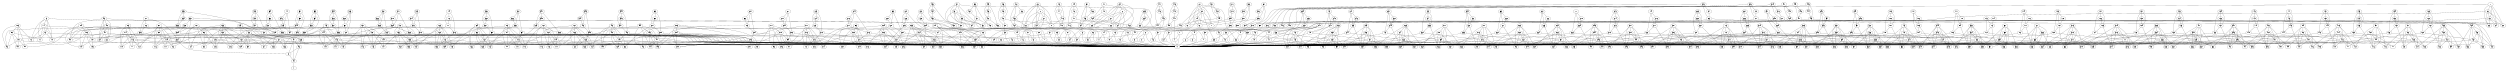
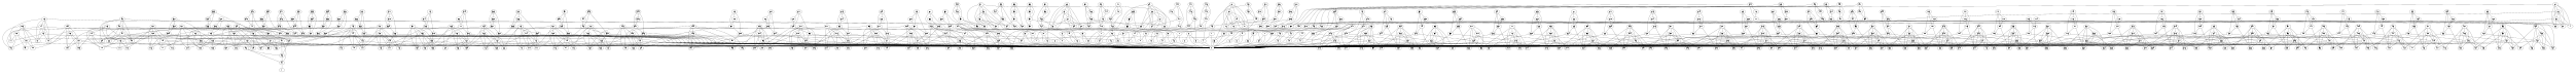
  graph {
    4
    0
    5
    6
    7
    8
    2
    9
    3
    10
    11
    12
    13
    14
    15
    16
    17
    18
    19
    20
    21
    22
    23
    24
    25
    26
    27
    28
    29
    30
    31
    32
    33
    34
    35
    36
    37
    38
    39
    40
    41
    42
    43
    44
    45
    46
    47
    48
    49
    50
    51
    55
    52
    53
    54
    56
    57
    61
    58
    59
    60
    62
    63
    67
    64
    65
    66
    68
    69
    73
    70
    71
    72
    74
    75
    79
    76
    77
    78
    80
    81
    85
    82
    83
    84
    86
    87
    91
    88
    89
    90
    92
    93
    94
    1
    95
    96
    97
    101
    98
    99
    100
    102
    103
    107
    104
    105
    108
    109
    113
    110
    111
    112
    114
    115
    119
    116
    117
    118
    120
    121
    125
    122
    123
    124
    126
    127
    131
    128
    129
    130
    132
    133
    137
    134
    135
    136
    138
    139
    143
    140
    141
    142
    144
    145
    149
    146
    147
    148
    150
    151
    155
    152
    153
    154
    156
    157
    161
    158
    159
    160
    162
    163
    167
    164
    165
    166
    168
    169
    173
    170
    171
    172
    174
    175
    179
    176
    177
    178
    180
    181
    185
    182
    183
    184
    186
    187
    191
    188
    189
    190
    192
    193
    197
    194
    195
    196
    198
    199
    203
    200
    201
    202
    204
    205
    209
    206
    207
    208
    210
    211
    215
    212
    213
    214
    216
    217
    221
    218
    219
    220
    222
    223
    227
    224
    225
    226
    228
    229
    233
    230
    231
    232
    234
    235
    239
    236
    237
    238
    240
    241
    245
    242
    243
    244
    246
    247
    251
    248
    249
    250
    252
    253
    257
    254
    255
    256
    258
    259
    263
    260
-   261
    262
    264
    265
    269
    266
    267
    268
    270
    271
    275
    272
    273
    274
    276
    277
    281
    278
    279
    280
    282
    283
    287
    284
    285
    286
    288
    289
    293
    290
    291
    292
    294
    295
    299
    296
    297
    298
    300
    301
    305
    302
    303
    304
    306
    307
    311
    308
    309
    310
    312
    313
    317
    314
    315
    316
    318
    319
    323
    320
    321
    322
    324
    325
    329
    326
    327
    328
    330
    331
    335
    332
    333
    334
    336
    337
    341
    338
    339
    340
    342
    343
    347
    344
    345
    346
    348
    349
    353
    350
    351
    352
    354
    355
    359
    356
    358
    360
    361
    365
    362
    363
    364
    366
    367
    371
    368
    369
    370
    372
    373
    377
    374
    375
    376
    378
    379
    383
    n380 [label=980]
    381
    382
    384
    385
    389
    386
    387
    388
    390
    391
    395
    392
    393
    394
    396
    397
    401
    398
    399
    400
    402
    403
    407
    404
    405
    406
    408
    409
    413
    410
    411
    412
    414
    415
    419
    416
    417
    418
    420
    421
    425
    422
    423
    424
    426
    427
    431
    428
    429
    430
    432
    433
    437
    434
    435
    436
    438
    439
    440
    441
    442
    443
    444
    445
    446
    447
    448
    449
    450
    451
    452
    453
    454
    455
    456
    457
    458
    459
    460
    461
    462
    463
    464
    465
    466
    467
    468
    469
    470
    471
    472
    473
    474
    475
    476
    477
    478
    479
    480
    481
    482
    483
    484
    485
    486
    487
    488
    489
    490
    491
    492
    493
    494
    495
    496
    497
    498
    499
    500
    501
    502
    503
    504
    505
    506
    507
    508
    509
    510
    511
    512
    513
    514
    515
    516
    517
    518
    519
    520
    521
    522
    523
    524
    525
    526
    527
    528
    529
    530
    531
    532
    533
    534
    535
    536
    537
    538
    539
    540
    541
    542
    543
    544
    545
    546
    547
    548
    549
    550
    551
    552
    553
    554
    555
    556
    557
    558
    559
    560
    561
    562
    563
    564
    565
    566
    567
    568
    569
    570
    571
    572
    573
    574
    575
    576
    577
    578
    579
    580
    581
    582
    583
    584
    585
    586
    587
    588
    589
    590
    591
    592
    593
    594
    595
    596
    597
    598
    599
    600
    601
    602
    603
    604
    605
    606
    607
    608
    609
    610
    611
    612
    613
    614
    615
    616
    617
    618
    619
    620
    621
    622
    623
    624
    625
    626
    627
    628
    629
    630
    631
    632
    633
    634
    635
    636
    637
    638
    639
    640
    641
    642
    643
    644
    645
    646
    647
    648
    649
    650
    651
    652
    653
    654
    655
    656
    657
    658
    659
    660
    661
    662
    663
    664
    665
    666
    667
    668
    669
    670
    671
    672
    673
    674
    675
    676
    677
    678
    679
    680
    681
    682
    683
    684
    685
    686
    687
    688
    689
    690
    691
    692
    693
    694
    695
    696
    697
    698
    699
    700
    701
    702
    703
    704
    705
    706
    707
    708
    709
    710
    711
    712
    713
    714
    715
    716
    717
    718
    719
    720
    721
    722
    723
    724
    725
    726
    727
    728
    729
    730
    731
    732
    733
    734
    735
    736
    737
    738
    739
    740
    741
    742
    743
    744
    745
    746
    747
    748
    749
    750
    751
    752
    753
    754
    755
    756
    757
    758
    759
    760
    761
    762
    763
    4 -- 0
    5 -- 0
    6 -- 0
    7 -- 4
    7 -- 0
    8 -- 0
    8 -- 5
    8 -- 2
    9 -- 0
    9 -- 6
    9 -- 3
    10 -- 0
    11 -- 0
    12 -- 0
    13 -- 0
    13 -- 10
    14 -- 0
    14 -- 11
    15 -- 0
    15 -- 12
    16 -- 0
    17 -- 0
    18 -- 0
    19 -- 0
    19 -- 16
    20 -- 0
    20 -- 17
    21 -- 0
    21 -- 18
    22 -- 0
    23 -- 0
    24 -- 0
    25 -- 0
    25 -- 22
    26 -- 0
    26 -- 23
    27 -- 0
    27 -- 24
    28 -- 0
    29 -- 0
    30 -- 0
    31 -- 0
    31 -- 28
    32 -- 0
    32 -- 29
    33 -- 0
    33 -- 30
    34 -- 0
    35 -- 0
    36 -- 0
    37 -- 0
    37 -- 34
    38 -- 0
    38 -- 35
    39 -- 0
    39 -- 36
    40 -- 0
    41 -- 0
    42 -- 0
    43 -- 0
    43 -- 40
    44 -- 0
    44 -- 41
    45 -- 0
    45 -- 42
    46 -- 0
    47 -- 0
    48 -- 0
    49 -- 0
    49 -- 46
    50 -- 0
    50 -- 47
    51 -- 0
    51 -- 48
    55 -- 10
    55 -- 52
    55 -- 53
    55 -- 54
    56 -- 11
    56 -- 55
    56 -- 52
    56 -- 53
    56 -- 54
    57 -- 12
    57 -- 55
    57 -- 52
    57 -- 53
    57 -- 54
    57 -- 56
    61 -- 16
    61 -- 58
    61 -- 59
    61 -- 60
    62 -- 17
    62 -- 61
    62 -- 58
    62 -- 59
    62 -- 60
    63 -- 18
    63 -- 61
    63 -- 58
    63 -- 59
    63 -- 60
    63 -- 62
    67 -- 22
    67 -- 64
    67 -- 65
    67 -- 66
    68 -- 23
    68 -- 67
    68 -- 64
    68 -- 65
    68 -- 66
    69 -- 24
    69 -- 67
    69 -- 64
    69 -- 65
    69 -- 66
    69 -- 68
    73 -- 28
    73 -- 70
    73 -- 71
    73 -- 72
    74 -- 29
    74 -- 73
    74 -- 70
    74 -- 71
    74 -- 72
    75 -- 30
    75 -- 73
    75 -- 70
    75 -- 71
    75 -- 72
    75 -- 74
    79 -- 34
    79 -- 76
    79 -- 77
    79 -- 78
    80 -- 35
    80 -- 79
    80 -- 76
    80 -- 77
    80 -- 78
    81 -- 36
    81 -- 79
    81 -- 76
    81 -- 77
    81 -- 78
    81 -- 80
    85 -- 40
    85 -- 82
    85 -- 83
    85 -- 84
    86 -- 41
    86 -- 85
    86 -- 82
    86 -- 83
    86 -- 84
    87 -- 42
    87 -- 85
    87 -- 82
    87 -- 83
    87 -- 84
    87 -- 86
    91 -- 46
    91 -- 88
    91 -- 89
    91 -- 90
    92 -- 47
    92 -- 91
    92 -- 88
    92 -- 89
    92 -- 90
    93 -- 48
    93 -- 91
    93 -- 88
    93 -- 89
    93 -- 90
    93 -- 92
    94 -- 1
    95 -- 94
    96 -- 94
    96 -- 95
    97 -- 94
    97 -- 95
    97 -- 96
    101 -- 0
    101 -- 98
    101 -- 99
    101 -- 100
    102 -- 71
    102 -- 101
    102 -- 98
    102 -- 99
    103 -- 72
    103 -- 101
    103 -- 98
    103 -- 100
    103 -- 102
    107 -- 0
    107 -- 104
    107 -- 105
    108 -- 99
    108 -- 107
    108 -- 104
    108 -- 105
    109 -- 100
    109 -- 107
    109 -- 104
    109 -- 108
    113 -- 0
    113 -- 110
    113 -- 111
    113 -- 112
    114 -- 105
    114 -- 113
    114 -- 110
    114 -- 111
    115 -- 113
    115 -- 110
    115 -- 112
    115 -- 114
    119 -- 0
    119 -- 116
    119 -- 117
    119 -- 118
    120 -- 111
    120 -- 119
    120 -- 116
    120 -- 117
    121 -- 112
    121 -- 119
    121 -- 116
    121 -- 118
    121 -- 120
    125 -- 0
    125 -- 122
    125 -- 123
    125 -- 124
    126 -- 117
    126 -- 125
    126 -- 122
    126 -- 123
    127 -- 118
    127 -- 125
    127 -- 122
    127 -- 124
    127 -- 126
    131 -- 0
    131 -- 128
    131 -- 129
    131 -- 130
    132 -- 123
    132 -- 131
    132 -- 128
    132 -- 129
    133 -- 124
    133 -- 131
    133 -- 128
    133 -- 130
    133 -- 132
    137 -- 0
    137 -- 134
    137 -- 135
    137 -- 136
    138 -- 129
    138 -- 137
    138 -- 134
    138 -- 135
    139 -- 130
    139 -- 137
    139 -- 134
    139 -- 136
    139 -- 138
    143 -- 0
    143 -- 140
    143 -- 141
    143 -- 142
    144 -- 135
    144 -- 143
    144 -- 140
    144 -- 141
    145 -- 136
    145 -- 143
    145 -- 140
    145 -- 142
    145 -- 144
    149 -- 0
    149 -- 146
    149 -- 147
    149 -- 148
    150 -- 141
    150 -- 149
    150 -- 146
    150 -- 147
    151 -- 142
    151 -- 149
    151 -- 146
    151 -- 148
    151 -- 150
    155 -- 0
    155 -- 152
    155 -- 153
    155 -- 154
    156 -- 147
    156 -- 155
    156 -- 152
    156 -- 153
    157 -- 148
    157 -- 155
    157 -- 152
    157 -- 154
    157 -- 156
    161 -- 0
    161 -- 158
    161 -- 159
    161 -- 160
    162 -- 153
    162 -- 161
    162 -- 158
    162 -- 159
    163 -- 154
    163 -- 161
    163 -- 158
    163 -- 160
    163 -- 162
    167 -- 0
    167 -- 164
    167 -- 165
    167 -- 166
    168 -- 159
    168 -- 167
    168 -- 164
    168 -- 165
    169 -- 160
    169 -- 167
    169 -- 164
    169 -- 166
    169 -- 168
    173 -- 0
    173 -- 170
    173 -- 171
    173 -- 172
    174 -- 165
    174 -- 173
    174 -- 170
    174 -- 171
    175 -- 166
    175 -- 173
    175 -- 170
    175 -- 172
    175 -- 174
    179 -- 0
    179 -- 176
    179 -- 177
    179 -- 178
    180 -- 171
    180 -- 179
    180 -- 176
    180 -- 177
    181 -- 172
    181 -- 179
    181 -- 176
    181 -- 178
    181 -- 180
    185 -- 0
    185 -- 182
    185 -- 183
    185 -- 184
    186 -- 177
    186 -- 185
    186 -- 182
    186 -- 183
    187 -- 178
    187 -- 185
    187 -- 182
    187 -- 184
    187 -- 186
    191 -- 0
    191 -- 188
    191 -- 189
    191 -- 190
    192 -- 183
    192 -- 191
    192 -- 188
    192 -- 189
    193 -- 184
    193 -- 191
    193 -- 188
    193 -- 190
    193 -- 192
    197 -- 0
    197 -- 194
    197 -- 195
    197 -- 196
    198 -- 189
    198 -- 197
    198 -- 194
    198 -- 195
    199 -- 190
    199 -- 197
    199 -- 194
    199 -- 196
    199 -- 198
    203 -- 0
    203 -- 200
    203 -- 201
    203 -- 202
    204 -- 195
    204 -- 203
    204 -- 200
    204 -- 201
    205 -- 196
    205 -- 203
    205 -- 200
    205 -- 202
    205 -- 204
    209 -- 0
    209 -- 206
    209 -- 207
    209 -- 208
    210 -- 201
    210 -- 209
    210 -- 206
    210 -- 207
    211 -- 202
    211 -- 209
    211 -- 206
    211 -- 208
    211 -- 210
    215 -- 0
    215 -- 212
    215 -- 213
    215 -- 214
    216 -- 207
    216 -- 215
    216 -- 212
    216 -- 213
    217 -- 208
    217 -- 215
    217 -- 212
    217 -- 214
    217 -- 216
    221 -- 0
    221 -- 218
    221 -- 219
    221 -- 220
    222 -- 213
    222 -- 221
    222 -- 218
    222 -- 219
    223 -- 214
    223 -- 221
    223 -- 218
    223 -- 220
    223 -- 222
    227 -- 0
    227 -- 224
    227 -- 225
    227 -- 226
    228 -- 219
    228 -- 227
    228 -- 224
    228 -- 225
    229 -- 220
    229 -- 227
    229 -- 224
    229 -- 226
    229 -- 228
    233 -- 0
    233 -- 230
    233 -- 231
    233 -- 232
    234 -- 225
    234 -- 233
    234 -- 230
    234 -- 231
    235 -- 226
    235 -- 233
    235 -- 230
    235 -- 232
    235 -- 234
    239 -- 0
    239 -- 236
    239 -- 237
    239 -- 238
    240 -- 231
    240 -- 239
    240 -- 236
    240 -- 237
    241 -- 232
    241 -- 239
    241 -- 236
    241 -- 238
    241 -- 240
    245 -- 0
    245 -- 242
    245 -- 243
    245 -- 244
    246 -- 237
    246 -- 245
    246 -- 242
    246 -- 243
    247 -- 238
    247 -- 245
    247 -- 242
    247 -- 244
    247 -- 246
    251 -- 0
    251 -- 248
    251 -- 249
    251 -- 250
    252 -- 243
    252 -- 251
    252 -- 248
    252 -- 249
    253 -- 244
    253 -- 251
    253 -- 248
    253 -- 250
    253 -- 252
    257 -- 0
    257 -- 254
    257 -- 255
    257 -- 256
    258 -- 249
    258 -- 257
    258 -- 254
    258 -- 255
    259 -- 250
    259 -- 257
    259 -- 254
    259 -- 256
    259 -- 258
    263 -- 0
    263 -- 260
-   263 -- 261
    263 -- 262
    264 -- 255
    264 -- 263
    264 -- 260
-   264 -- 261
    265 -- 256
    265 -- 263
    265 -- 260
    265 -- 262
    265 -- 264
    269 -- 0
    269 -- 266
    269 -- 267
    269 -- 268
-   270 -- 261
    270 -- 269
    270 -- 266
    270 -- 267
    271 -- 262
    271 -- 269
    271 -- 266
    271 -- 268
    271 -- 270
    275 -- 0
    275 -- 272
    275 -- 273
    275 -- 274
    276 -- 267
    276 -- 275
    276 -- 272
    276 -- 273
    277 -- 268
    277 -- 275
    277 -- 272
    277 -- 274
    277 -- 276
    281 -- 0
    281 -- 278
    281 -- 279
    281 -- 280
    282 -- 273
    282 -- 281
    282 -- 278
    282 -- 279
    283 -- 274
    283 -- 281
    283 -- 278
    283 -- 280
    283 -- 282
    287 -- 0
    287 -- 284
    287 -- 285
    287 -- 286
    288 -- 279
    288 -- 287
    288 -- 284
    288 -- 285
    289 -- 280
    289 -- 287
    289 -- 284
    289 -- 286
    289 -- 288
    293 -- 0
    293 -- 290
    293 -- 291
    293 -- 292
    294 -- 285
    294 -- 293
    294 -- 290
    294 -- 291
    295 -- 286
    295 -- 293
    295 -- 290
    295 -- 292
    295 -- 294
    299 -- 0
    299 -- 296
    299 -- 297
    299 -- 298
    300 -- 291
    300 -- 299
    300 -- 296
    300 -- 297
    301 -- 292
    301 -- 299
    301 -- 296
    301 -- 298
    301 -- 300
    305 -- 0
    305 -- 302
    305 -- 303
    305 -- 304
    306 -- 297
    306 -- 305
    306 -- 302
    306 -- 303
    307 -- 298
    307 -- 305
    307 -- 302
    307 -- 304
    307 -- 306
    311 -- 0
    311 -- 308
    311 -- 309
    311 -- 310
    312 -- 303
    312 -- 311
    312 -- 308
    312 -- 309
    313 -- 304
    313 -- 311
    313 -- 308
    313 -- 310
    313 -- 312
    317 -- 0
    317 -- 314
    317 -- 315
    317 -- 316
    318 -- 309
    318 -- 317
    318 -- 314
    318 -- 315
    319 -- 310
    319 -- 317
    319 -- 314
    319 -- 316
    319 -- 318
    323 -- 0
    323 -- 320
    323 -- 321
    323 -- 322
    324 -- 315
    324 -- 323
    324 -- 320
    324 -- 321
    325 -- 316
    325 -- 323
    325 -- 320
    325 -- 322
    325 -- 324
    329 -- 0
    329 -- 326
    329 -- 327
    329 -- 328
    330 -- 321
    330 -- 329
    330 -- 326
    330 -- 327
    331 -- 322
    331 -- 329
    331 -- 326
    331 -- 328
    331 -- 330
    335 -- 0
    335 -- 332
    335 -- 333
    335 -- 334
    336 -- 327
    336 -- 335
    336 -- 332
    336 -- 333
    337 -- 328
    337 -- 335
    337 -- 332
    337 -- 334
    337 -- 336
    341 -- 0
    341 -- 338
    341 -- 339
    341 -- 340
    342 -- 333
    342 -- 341
    342 -- 338
    342 -- 339
    343 -- 334
    343 -- 341
    343 -- 338
    343 -- 340
    343 -- 342
    347 -- 0
    347 -- 344
    347 -- 345
    347 -- 346
    348 -- 339
    348 -- 347
    348 -- 344
    348 -- 345
    349 -- 340
    349 -- 347
    349 -- 344
    349 -- 346
    349 -- 348
    353 -- 0
    353 -- 350
    353 -- 351
    353 -- 352
    354 -- 345
    354 -- 353
    354 -- 350
    354 -- 351
    355 -- 346
    355 -- 353
    355 -- 350
    355 -- 352
    355 -- 354
    359 -- 0
    359 -- 356
    359 -- 358
    360 -- 351
    360 -- 359
    360 -- 356
    361 -- 352
    361 -- 359
    361 -- 356
    361 -- 358
    361 -- 360
    365 -- 0
    365 -- 362
    365 -- 363
    365 -- 364
    366 -- 365
    366 -- 362
    366 -- 363
    367 -- 358
    367 -- 365
    367 -- 362
    367 -- 364
    367 -- 366
    371 -- 0
    371 -- 368
    371 -- 369
    371 -- 370
    372 -- 363
    372 -- 371
    372 -- 368
    372 -- 369
    373 -- 364
    373 -- 371
    373 -- 368
    373 -- 370
    373 -- 372
    377 -- 0
    377 -- 374
    377 -- 375
    377 -- 376
    378 -- 369
    378 -- 377
    378 -- 374
    378 -- 375
    379 -- 370
    379 -- 377
    379 -- 374
    379 -- 376
    379 -- 378
    383 -- 0
    383 -- n380
    383 -- 381
    383 -- 382
    384 -- 375
    384 -- 383
    384 -- n380
    384 -- 381
    385 -- 376
    385 -- 383
    385 -- n380
    385 -- 382
    385 -- 384
    389 -- 0
    389 -- 386
    389 -- 387
    389 -- 388
    390 -- 381
    390 -- 389
    390 -- 386
    390 -- 387
    391 -- 382
    391 -- 389
    391 -- 386
    391 -- 388
    391 -- 390
    395 -- 0
    395 -- 392
    395 -- 393
    395 -- 394
    396 -- 387
    396 -- 395
    396 -- 392
    396 -- 393
    397 -- 388
    397 -- 395
    397 -- 392
    397 -- 394
    397 -- 396
    401 -- 0
    401 -- 398
    401 -- 399
    401 -- 400
    402 -- 393
    402 -- 401
    402 -- 398
    402 -- 399
    403 -- 394
    403 -- 401
    403 -- 398
    403 -- 400
    403 -- 402
    407 -- 0
    407 -- 404
    407 -- 405
    407 -- 406
    408 -- 399
    408 -- 407
    408 -- 404
    408 -- 405
    409 -- 400
    409 -- 407
    409 -- 404
    409 -- 406
    409 -- 408
    413 -- 0
    413 -- 410
    413 -- 411
    413 -- 412
    414 -- 405
    414 -- 413
    414 -- 410
    414 -- 411
    415 -- 406
    415 -- 413
    415 -- 410
    415 -- 412
    415 -- 414
    419 -- 0
    419 -- 416
    419 -- 417
    419 -- 418
    420 -- 411
    420 -- 419
    420 -- 416
    420 -- 417
    421 -- 412
    421 -- 419
    421 -- 416
    421 -- 418
    421 -- 420
    425 -- 0
    425 -- 422
    425 -- 423
    425 -- 424
    426 -- 417
    426 -- 425
    426 -- 422
    426 -- 423
    427 -- 418
    427 -- 425
    427 -- 422
    427 -- 424
    427 -- 426
    431 -- 0
    431 -- 428
    431 -- 429
    431 -- 430
    432 -- 423
    432 -- 431
    432 -- 428
    432 -- 429
    433 -- 424
    433 -- 431
    433 -- 428
    433 -- 430
    433 -- 432
    437 -- 0
    437 -- 434
    437 -- 435
    437 -- 436
    438 -- 429
    438 -- 437
    438 -- 434
    438 -- 435
    439 -- 430
    439 -- 437
    439 -- 434
    439 -- 436
    439 -- 438
    440 -- 13
    441 -- 4
    441 -- 440
    442 -- 441
    443 -- 440
    443 -- 441
    443 -- 442
    444 -- 14
    445 -- 5
    445 -- 444
    446 -- 445
    447 -- 444
    447 -- 445
    447 -- 446
    448 -- 15
    449 -- 6
    449 -- 448
    450 -- 449
    451 -- 448
    451 -- 449
    451 -- 450
    452 -- 19
    453 -- 52
    453 -- 452
    454 -- 453
    455 -- 452
    455 -- 453
    455 -- 454
    456 -- 20
    457 -- 53
    457 -- 456
    458 -- 457
    459 -- 456
    459 -- 457
    459 -- 458
    460 -- 21
    461 -- 54
    461 -- 460
    462 -- 461
    463 -- 460
    463 -- 461
    463 -- 462
    464 -- 25
    465 -- 58
    465 -- 464
    466 -- 465
    467 -- 464
    467 -- 465
    467 -- 466
    468 -- 26
    469 -- 59
    469 -- 468
    470 -- 469
    471 -- 468
    471 -- 469
    471 -- 470
    472 -- 27
    473 -- 60
    473 -- 472
    474 -- 473
    475 -- 472
    475 -- 473
    475 -- 474
    476 -- 31
    477 -- 64
    477 -- 476
    478 -- 477
    479 -- 476
    479 -- 477
    479 -- 478
    480 -- 32
    481 -- 65
    481 -- 480
    482 -- 481
    483 -- 480
    483 -- 481
    483 -- 482
    484 -- 33
    485 -- 66
    485 -- 484
    486 -- 485
    487 -- 484
    487 -- 485
    487 -- 486
    488 -- 37
    489 -- 434
    489 -- 488
    490 -- 489
    491 -- 488
    491 -- 489
    491 -- 490
    492 -- 38
    493 -- 435
    493 -- 492
    494 -- 493
    495 -- 492
    495 -- 493
    495 -- 494
    496 -- 39
    497 -- 436
    497 -- 496
    498 -- 497
    499 -- 496
    499 -- 497
    499 -- 498
    500 -- 43
    501 -- 76
    501 -- 500
    502 -- 501
    503 -- 500
    503 -- 501
    503 -- 502
    504 -- 44
    505 -- 77
    505 -- 504
    506 -- 505
    507 -- 504
    507 -- 505
    507 -- 506
    508 -- 45
    509 -- 78
    509 -- 508
    510 -- 509
    511 -- 508
    511 -- 509
    511 -- 510
    512 -- 49
    513 -- 82
    513 -- 512
    514 -- 513
    515 -- 512
    515 -- 513
    515 -- 514
    516 -- 50
    517 -- 83
    517 -- 516
    518 -- 517
    519 -- 516
    519 -- 517
    519 -- 518
    520 -- 51
    521 -- 84
    521 -- 520
    522 -- 521
    523 -- 520
    523 -- 521
    523 -- 522
    524 -- 95
    525 -- 88
    525 -- 524
    526 -- 525
    527 -- 524
    527 -- 525
    527 -- 526
    528 -- 96
    529 -- 89
    529 -- 528
    530 -- 529
    531 -- 528
    531 -- 529
    531 -- 530
    532 -- 97
    533 -- 90
    533 -- 532
    534 -- 533
    535 -- 532
    535 -- 533
    535 -- 534
    536 -- 0
    536 -- 101
    537 -- 70
    537 -- 536
    538 -- 537
    539 -- 536
    539 -- 537
    539 -- 538
    540 -- 0
    540 -- 107
    541 -- 98
    541 -- 540
    542 -- 541
    543 -- 540
    543 -- 541
    543 -- 542
    544 -- 0
    544 -- 113
    545 -- 104
    545 -- 544
    546 -- 545
    547 -- 544
    547 -- 545
    547 -- 546
    548 -- 0
    548 -- 119
    549 -- 110
    549 -- 548
    550 -- 549
    551 -- 548
    551 -- 549
    551 -- 550
    552 -- 0
    552 -- 125
    553 -- 116
    553 -- 552
    554 -- 553
    555 -- 552
    555 -- 553
    555 -- 554
    556 -- 0
    556 -- 131
    557 -- 122
    557 -- 556
    558 -- 557
    559 -- 556
    559 -- 557
    559 -- 558
    560 -- 0
    560 -- 137
    561 -- 128
    561 -- 560
    562 -- 561
    563 -- 560
    563 -- 561
    563 -- 562
    564 -- 0
    564 -- 143
    565 -- 134
    565 -- 564
    566 -- 565
    567 -- 564
    567 -- 565
    567 -- 566
    568 -- 0
    568 -- 149
    569 -- 140
    569 -- 568
    570 -- 569
    571 -- 568
    571 -- 569
    571 -- 570
    572 -- 0
    572 -- 155
    573 -- 146
    573 -- 572
    574 -- 573
    575 -- 572
    575 -- 573
    575 -- 574
    576 -- 0
    576 -- 161
    577 -- 152
    577 -- 576
    578 -- 577
    579 -- 576
    579 -- 577
    579 -- 578
    580 -- 0
    580 -- 167
    581 -- 158
    581 -- 580
    582 -- 581
    583 -- 580
    583 -- 581
    583 -- 582
    584 -- 0
    584 -- 173
    585 -- 164
    585 -- 584
    586 -- 585
    587 -- 584
    587 -- 585
    587 -- 586
    588 -- 0
    588 -- 179
    589 -- 170
    589 -- 588
    590 -- 589
    591 -- 588
    591 -- 589
    591 -- 590
    592 -- 0
    592 -- 185
    593 -- 176
    593 -- 592
    594 -- 593
    595 -- 592
    595 -- 593
    595 -- 594
    596 -- 0
    596 -- 191
    597 -- 182
    597 -- 596
    598 -- 597
    599 -- 596
    599 -- 597
    599 -- 598
    600 -- 0
    600 -- 197
    601 -- 188
    601 -- 600
    602 -- 601
    603 -- 600
    603 -- 601
    603 -- 602
    604 -- 0
    604 -- 203
    605 -- 194
    605 -- 604
    606 -- 605
    607 -- 604
    607 -- 605
    607 -- 606
    608 -- 0
    608 -- 209
    609 -- 200
    609 -- 608
    610 -- 609
    611 -- 608
    611 -- 609
    611 -- 610
    612 -- 0
    612 -- 215
    613 -- 206
    613 -- 612
    614 -- 613
    615 -- 612
    615 -- 613
    615 -- 614
    616 -- 0
    616 -- 221
    617 -- 212
    617 -- 616
    618 -- 617
    619 -- 616
    619 -- 617
    619 -- 618
    620 -- 0
    620 -- 227
    621 -- 218
    621 -- 620
    622 -- 621
    623 -- 620
    623 -- 621
    623 -- 622
    624 -- 0
    624 -- 233
    625 -- 224
    625 -- 624
    626 -- 625
    627 -- 624
    627 -- 625
    627 -- 626
    628 -- 0
    628 -- 239
    629 -- 230
    629 -- 628
    630 -- 629
    631 -- 628
    631 -- 629
    631 -- 630
    632 -- 0
    632 -- 245
    633 -- 236
    633 -- 632
    634 -- 633
    635 -- 632
    635 -- 633
    635 -- 634
    636 -- 0
    636 -- 251
    637 -- 242
    637 -- 636
    638 -- 637
    639 -- 636
    639 -- 637
    639 -- 638
    640 -- 0
    640 -- 257
    641 -- 248
    641 -- 640
    642 -- 641
    643 -- 640
    643 -- 641
    643 -- 642
    644 -- 0
    644 -- 263
    645 -- 254
    645 -- 644
    646 -- 645
    647 -- 644
    647 -- 645
    647 -- 646
    648 -- 0
    648 -- 269
    649 -- 260
    649 -- 648
    650 -- 649
    651 -- 648
    651 -- 649
    651 -- 650
    652 -- 0
    652 -- 275
    653 -- 266
    653 -- 652
    654 -- 653
    655 -- 652
    655 -- 653
    655 -- 654
    656 -- 0
    656 -- 281
    657 -- 272
    657 -- 656
    658 -- 657
    659 -- 656
    659 -- 657
    659 -- 658
    660 -- 0
    660 -- 287
    661 -- 278
    661 -- 660
    662 -- 661
    663 -- 660
    663 -- 661
    663 -- 662
    664 -- 0
    664 -- 293
    665 -- 284
    665 -- 664
    666 -- 665
    667 -- 664
    667 -- 665
    667 -- 666
    668 -- 0
    668 -- 299
    669 -- 290
    669 -- 668
    670 -- 669
    671 -- 668
    671 -- 669
    671 -- 670
    672 -- 0
    672 -- 305
    673 -- 296
    673 -- 672
    674 -- 673
    675 -- 672
    675 -- 673
    675 -- 674
    676 -- 0
    676 -- 311
    677 -- 302
    677 -- 676
    678 -- 677
    679 -- 676
    679 -- 677
    679 -- 678
    680 -- 0
    680 -- 317
    681 -- 308
    681 -- 680
    682 -- 681
    683 -- 680
    683 -- 681
    683 -- 682
    684 -- 0
    684 -- 323
    685 -- 314
    685 -- 684
    686 -- 685
    687 -- 684
    687 -- 685
    687 -- 686
    688 -- 0
    688 -- 329
    689 -- 320
    689 -- 688
    690 -- 689
    691 -- 688
    691 -- 689
    691 -- 690
    692 -- 0
    692 -- 335
    693 -- 326
    693 -- 692
    694 -- 693
    695 -- 692
    695 -- 693
    695 -- 694
    696 -- 0
    696 -- 341
    697 -- 332
    697 -- 696
    698 -- 697
    699 -- 696
    699 -- 697
    699 -- 698
    700 -- 0
    700 -- 347
    701 -- 338
    701 -- 700
    702 -- 701
    703 -- 700
    703 -- 701
    703 -- 702
    704 -- 0
    704 -- 353
    705 -- 344
    705 -- 704
    706 -- 705
    707 -- 704
    707 -- 705
    707 -- 706
    708 -- 0
    708 -- 359
    709 -- 350
    709 -- 708
    710 -- 709
    711 -- 708
    711 -- 709
    711 -- 710
    712 -- 0
    712 -- 365
    713 -- 356
    713 -- 712
    714 -- 713
    715 -- 712
    715 -- 713
    716 -- 0
    716 -- 371
    717 -- 362
    717 -- 716
    718 -- 717
    719 -- 716
    719 -- 717
    719 -- 718
    720 -- 0
    720 -- 377
    721 -- 368
    721 -- 720
    722 -- 721
    723 -- 720
    723 -- 721
    723 -- 722
    724 -- 0
    724 -- 383
    725 -- 374
    725 -- 724
    726 -- 725
    727 -- 724
    727 -- 725
    727 -- 726
    728 -- 0
    728 -- 389
    729 -- n380
    729 -- 728
    730 -- 729
    731 -- 728
    731 -- 729
    731 -- 730
    732 -- 0
    732 -- 395
    733 -- 386
    733 -- 732
    734 -- 733
    735 -- 732
    735 -- 733
    735 -- 734
    736 -- 0
    736 -- 401
    737 -- 392
    737 -- 736
    738 -- 737
    739 -- 736
    739 -- 737
    739 -- 738
    740 -- 0
    740 -- 407
    741 -- 398
    741 -- 740
    742 -- 741
    743 -- 740
    743 -- 741
    743 -- 742
    744 -- 0
    744 -- 413
    745 -- 404
    745 -- 744
    746 -- 745
    747 -- 744
    747 -- 745
    747 -- 746
    748 -- 0
    748 -- 419
    749 -- 410
    749 -- 748
    750 -- 749
    751 -- 748
    751 -- 749
    751 -- 750
    752 -- 0
    752 -- 425
    753 -- 416
    753 -- 752
    754 -- 753
    755 -- 752
    755 -- 753
    755 -- 754
    756 -- 0
    756 -- 431
    757 -- 422
    757 -- 756
    758 -- 757
    759 -- 756
    759 -- 757
    759 -- 758
    760 -- 0
    760 -- 437
    761 -- 428
    761 -- 760
    762 -- 761
    763 -- 760
    763 -- 761
    763 -- 762
  }
